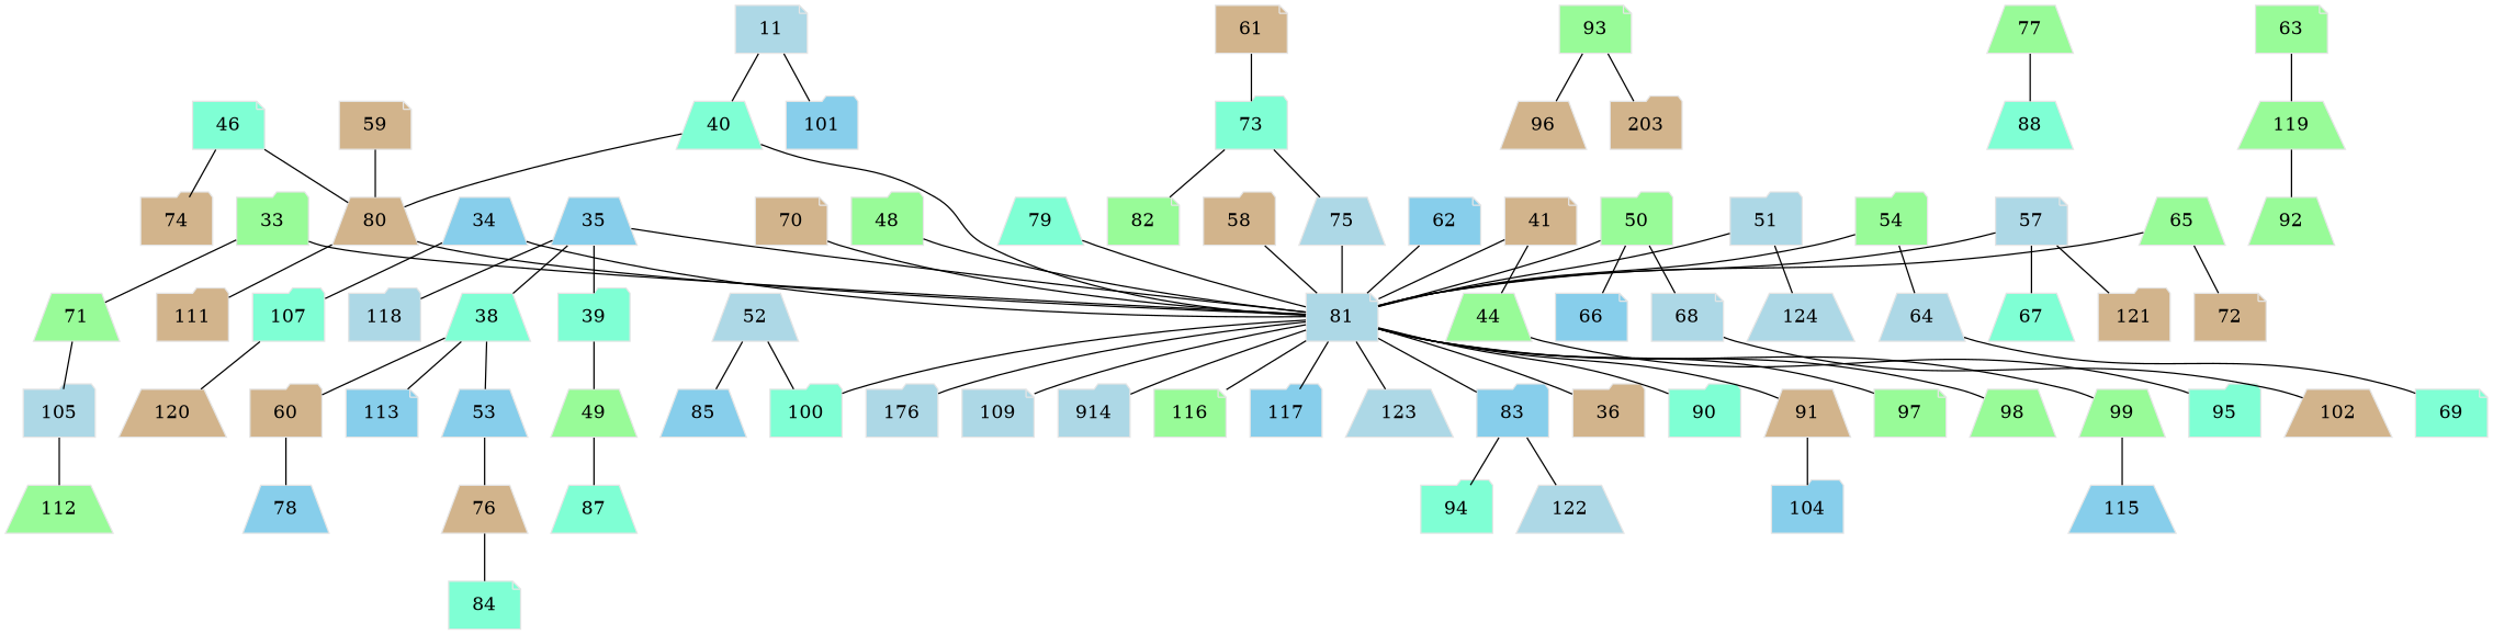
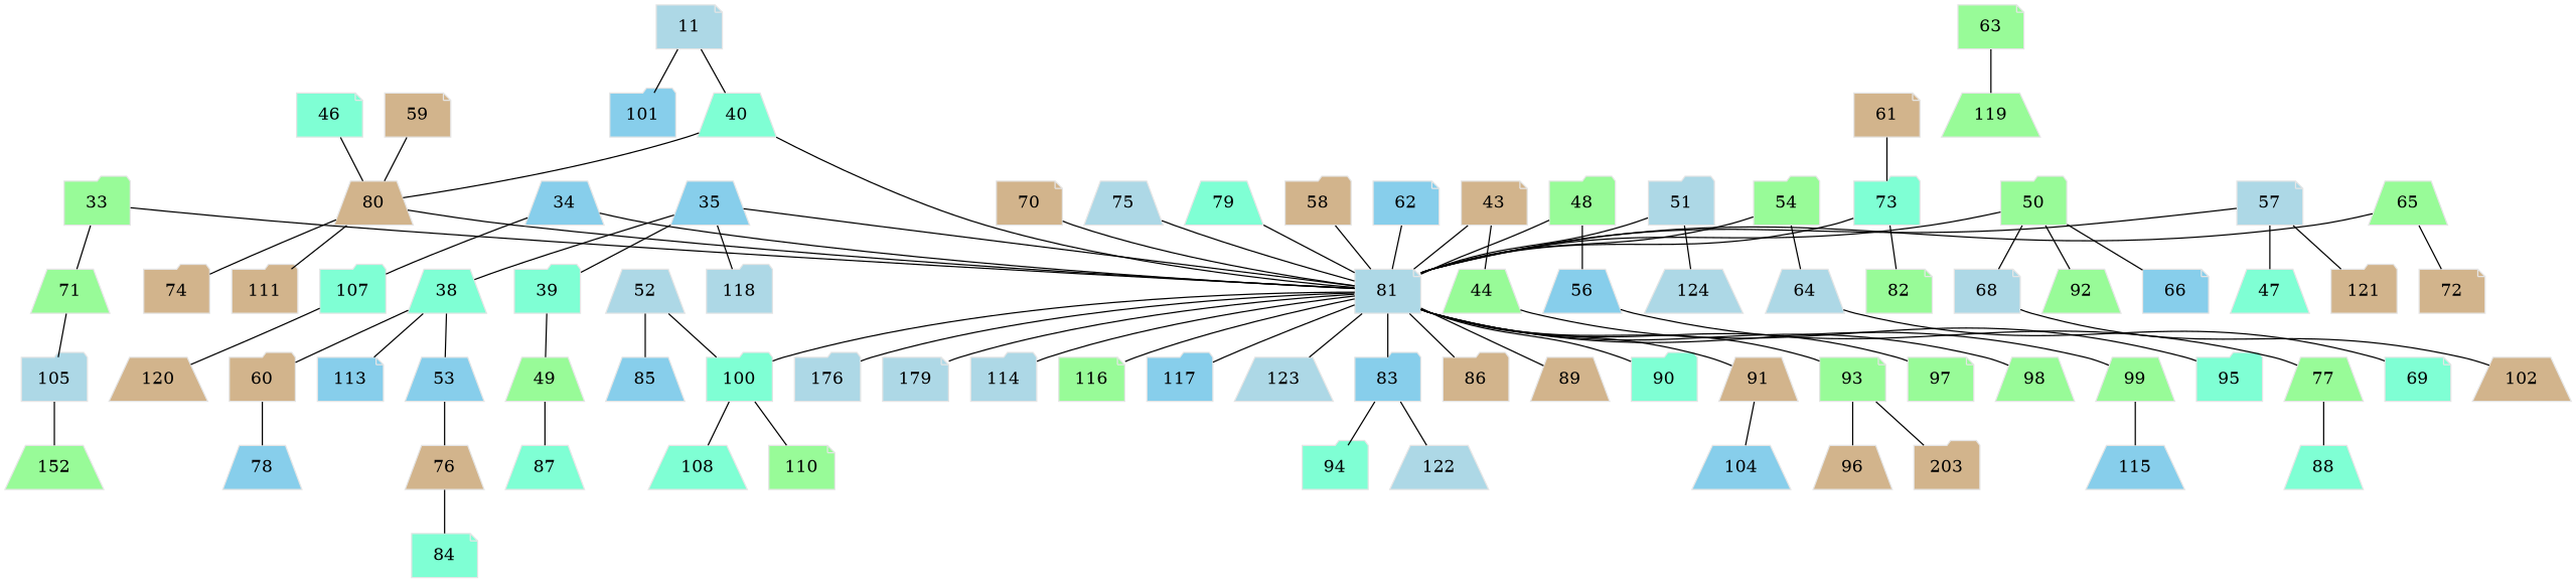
  graph {
    node [color=gray90 fillcolor=palegreen shape=trapezium style=filled]
    40 [fillcolor=aquamarine super="+2"]
    81 [fillcolor=lightblue shape=note super="+15+36+31+32+27+37+45+47+55"]
    80 [fillcolor=tan super="+23+26"]
    11 [fillcolor=lightblue shape=note]
    101 [fillcolor=skyblue shape=folder]
    33 [shape=folder]
    71
    105 [fillcolor=lightblue shape=folder]
    100 [fillcolor=aquamarine shape=folder super="+22"]
    83 [fillcolor=skyblue shape=folder super="+30"]
-   86 [fillcolor=tan shape=folder label=36]
+   86 [fillcolor=tan shape=folder]
+   89 [fillcolor=tan]
    90 [fillcolor=aquamarine shape=folder]
    91 [fillcolor=tan]
    93 [shape=note]
    97 [shape=note]
    98
    99
    n19 [fillcolor=lightblue label=176 shape=folder]
-   109 [fillcolor=lightblue shape=note]
-   114 [fillcolor=lightblue shape=folder label=914]
+   109 [fillcolor=lightblue shape=note label=179]
+   114 [fillcolor=lightblue shape=folder]
    116 [shape=note]
    117 [fillcolor=skyblue shape=folder]
    123 [fillcolor=lightblue]
    34 [fillcolor=skyblue]
    107 [fillcolor=aquamarine shape=folder]
    120 [fillcolor=tan]
    35 [fillcolor=skyblue super="+18"]
    38 [fillcolor=aquamarine]
    39 [fillcolor=aquamarine shape=folder]
    118 [fillcolor=lightblue shape=folder]
    53 [fillcolor=skyblue]
    60 [fillcolor=tan shape=folder]
    113 [fillcolor=skyblue shape=note]
    49
    76 [fillcolor=tan]
    78 [fillcolor=skyblue]
    87 [fillcolor=aquamarine]
-   41 [fillcolor=tan shape=note]
+   41 [fillcolor=tan shape=note label=43]
    44
    95 [fillcolor=aquamarine shape=folder]
    46 [fillcolor=aquamarine shape=note]
    74 [fillcolor=tan shape=folder]
    111 [fillcolor=tan shape=folder]
    48 [shape=folder super="+43"]
+   56 [fillcolor=skyblue]
    77
    50 [shape=folder]
    66 [fillcolor=skyblue shape=note]
    68 [fillcolor=lightblue shape=note]
    92
    102 [fillcolor=tan]
    51 [fillcolor=lightblue shape=folder]
    124 [fillcolor=lightblue]
    52 [fillcolor=lightblue]
    85 [fillcolor=skyblue]
+   108 [fillcolor=aquamarine]
+   110 [shape=note]
    84 [fillcolor=aquamarine shape=note]
    54 [shape=folder]
    64 [fillcolor=lightblue]
    69 [fillcolor=aquamarine shape=note]
    88 [fillcolor=aquamarine]
    57 [fillcolor=lightblue shape=note super="+16"]
-   67 [fillcolor=aquamarine]
+   67 [fillcolor=aquamarine label=47]
    121 [fillcolor=tan shape=folder]
    58 [fillcolor=tan shape=folder]
    59 [fillcolor=tan shape=note]
    73 [fillcolor=aquamarine shape=folder super="+42"]
    82 [shape=note]
    61 [fillcolor=tan shape=note]
    62 [fillcolor=skyblue shape=note]
    63 [shape=note]
    119
    65
    72 [fillcolor=tan shape=note]
    70 [fillcolor=tan shape=note]
-   112
+   112 [label=152]
    75 [fillcolor=lightblue]
    79 [fillcolor=aquamarine]
    94 [fillcolor=aquamarine shape=folder]
    122 [fillcolor=lightblue]
-   104 [fillcolor=skyblue shape=folder]
+   104 [fillcolor=skyblue]
    96 [fillcolor=tan]
    n85 [fillcolor=tan label=203 shape=folder]
    115 [fillcolor=skyblue]
    40 -- 81
    40 -- 80
    81 -- 100
    81 -- 83
    81 -- 86
+   81 -- 89
    81 -- 90
    81 -- 91
+   81 -- 93
    81 -- 97
    81 -- 98
    81 -- 99
    81 -- n19
    81 -- 109
    81 -- 114
    81 -- 116
    81 -- 117
    81 -- 123
    80 -- 81
    80 -- 111
    11 -- 40
    11 -- 101
    33 -- 81
    33 -- 71
    71 -- 105
    105 -- 112
+   100 -- 108
+   100 -- 110
    83 -- 94
    83 -- 122
    91 -- 104
    93 -- 96
    93 -- n85
    99 -- 115
    34 -- 81
    34 -- 107
    107 -- 120
    35 -- 81
    35 -- 38
    35 -- 39
    35 -- 118
    38 -- 53
    38 -- 60
    38 -- 113
    39 -- 49
    53 -- 76
    60 -- 78
    49 -- 87
    76 -- 84
    41 -- 81
    41 -- 44
    44 -- 95
    46 -- 80
-   46 -- 74
+   80 -- 74
    48 -- 81
+   48 -- 56
+   56 -- 77
    77 -- 88
    50 -- 81
    50 -- 66
    50 -- 68
-   119 -- 92
+   50 -- 92
    68 -- 102
    51 -- 81
    51 -- 124
    52 -- 100
    52 -- 85
    54 -- 81
    54 -- 64
    64 -- 69
    57 -- 81
    57 -- 67
    57 -- 121
    58 -- 81
    59 -- 80
-   73 -- 75
+   73 -- 81
    73 -- 82
    61 -- 73
    62 -- 81
    63 -- 119
    65 -- 81
    65 -- 72
    70 -- 81
    75 -- 81
    79 -- 81
  }
